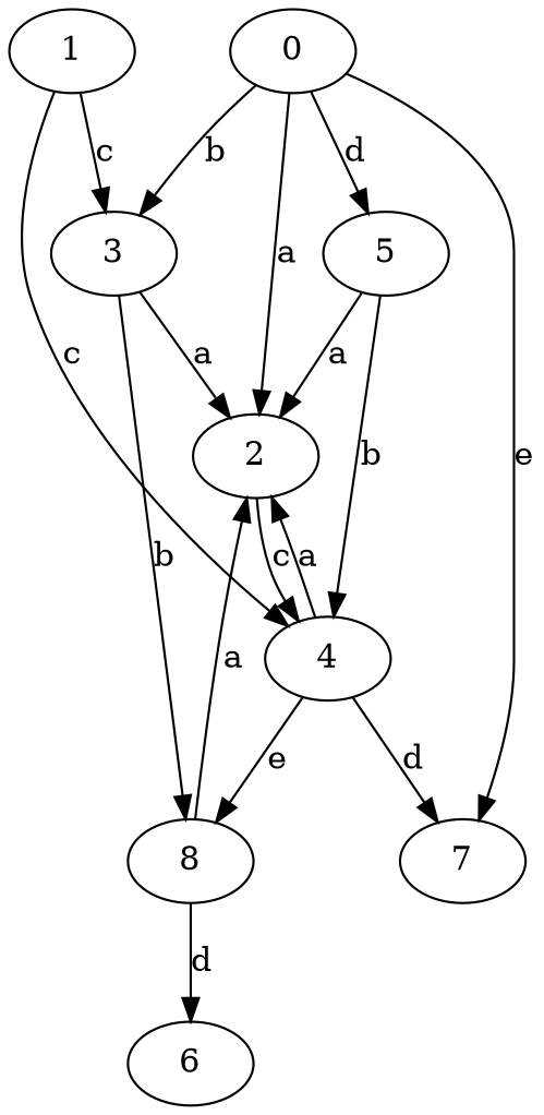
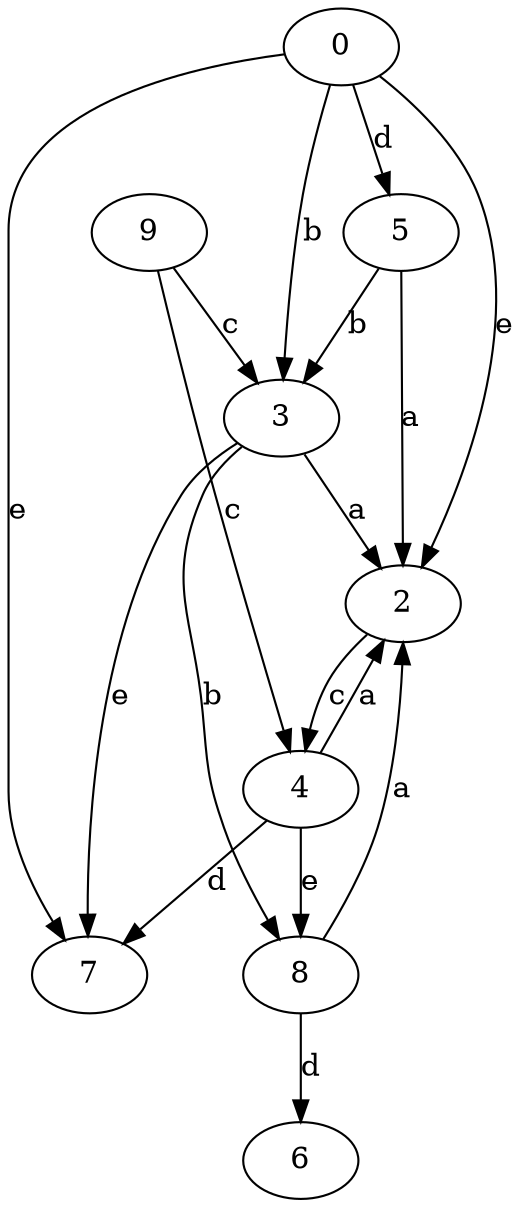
  strict digraph {
-   1
+   1 [label=9]
    3
    4
    2
    7
    8
    6
    5
    0
    1 -> 3 [label=c]
    1 -> 4 [label=c]
    3 -> 2 [label=a]
+   3 -> 7 [label=e]
    3 -> 8 [label=b]
    4 -> 2 [label=a]
    4 -> 7 [label=d]
    4 -> 8 [label=e]
    2 -> 4 [label=c]
    8 -> 2 [label=a]
    8 -> 6 [label=d]
-   5 -> 4 [label=b]
+   5 -> 3 [label=b]
    5 -> 2 [label=a]
    0 -> 3 [label=b]
-   0 -> 2 [label=a]
+   0 -> 2 [label=e]
    0 -> 7 [label=e]
    0 -> 5 [label=d]
  }
